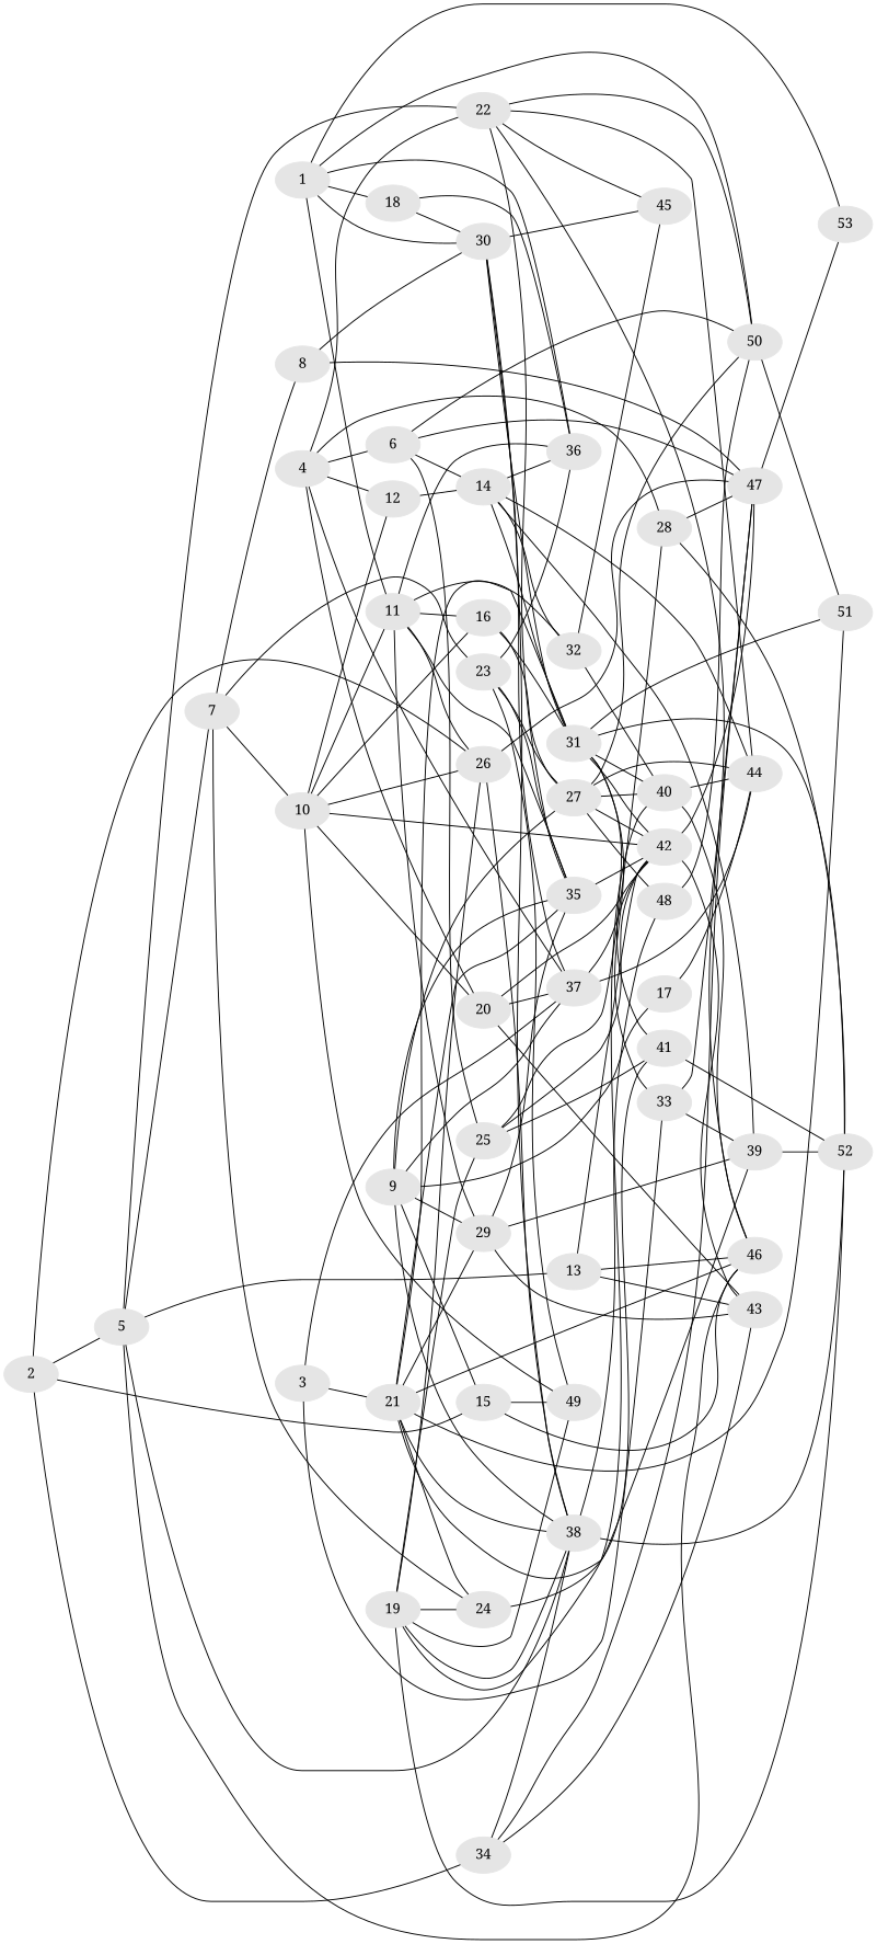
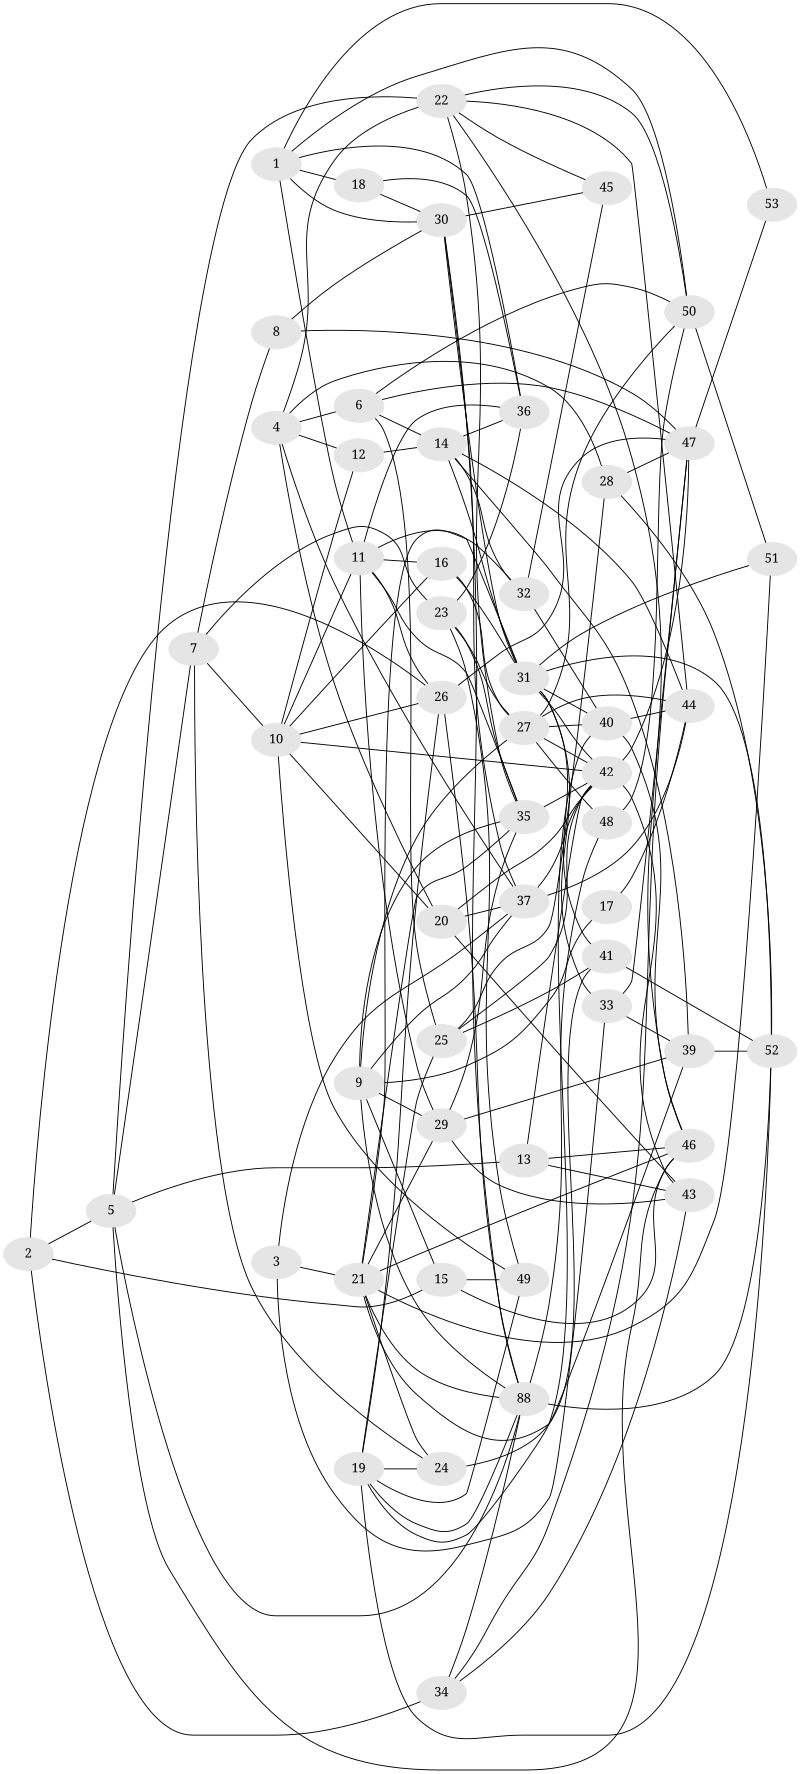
  graph {
    fontname="Noto Serif"
    rankdir=LR
    node [color=gray90 fontname="Noto Serif" style=filled]
    edge [fontname="Noto Serif" weight=1.0]
    1
    11
    18
    30
    36
    50
    53
    26
    29
    35
    16
    31
    37
-   38
+   38 [label=88]
    45
    51
    2
    5
    15
    34
    46
    22
    7
    13
    49
    47
    43
    3
    21
    33
    24
    32
    39
    42
    44
    4
    6
    12
    20
    28
    14
    25
    52
    8
    10
    23
    48
    41
    27
    9
    17
    40
    19
    1 -- 11
    1 -- 18
    1 -- 30
    1 -- 36
    1 -- 50
    1 -- 53
    11 -- 36
    11 -- 26
    11 -- 29
    11 -- 35
    11 -- 16
    11 -- 31
    18 -- 30
    18 -- 36
    30 -- 31
    30 -- 37
    30 -- 38
    30 -- 45
    50 -- 51
    26 -- 38
    26 -- 47
    29 -- 35
    29 -- 43
    29 -- 39
    35 -- 42
    16 -- 31
    16 -- 27
    31 -- 51
    31 -- 33
    31 -- 42
    31 -- 52
    31 -- 41
    31 -- 40
    37 -- 42
    37 -- 44
    38 -- 52 [weight=2.0]
    38 -- 48
    2 -- 26
    2 -- 5
    2 -- 15
    2 -- 34
    5 -- 38
    5 -- 46
    5 -- 22
    5 -- 7
    5 -- 13
    15 -- 46
    15 -- 49
    34 -- 38 [weight=2.0]
    34 -- 47
    34 -- 43
    22 -- 50
    22 -- 35
    22 -- 45
    22 -- 46 [weight=2.0]
    22 -- 44
    7 -- 24
    7 -- 8 [weight=2.0]
    7 -- 10
    7 -- 23
    13 -- 46
    13 -- 43
    13 -- 42
    47 -- 53
    3 -- 37
    3 -- 21 [weight=2.0]
    3 -- 33
    21 -- 29
    21 -- 35
    21 -- 38
    21 -- 51
    21 -- 46
    21 -- 24
    21 -- 32
    21 -- 39
    33 -- 47
    33 -- 39
    24 -- 41 [weight=2.0]
    32 -- 45
    32 -- 40
    39 -- 52
    42 -- 47
    42 -- 43
    4 -- 37
    4 -- 22
    4 -- 6
    4 -- 12
    4 -- 20
    4 -- 28
    6 -- 50
    6 -- 47
    6 -- 14
    6 -- 25
    12 -- 14
    20 -- 37
    20 -- 43
    20 -- 42 [weight=2.0]
    28 -- 47
    28 -- 52
    14 -- 36
    14 -- 31
    14 -- 32
    14 -- 39
    14 -- 44 [weight=2.0]
    25 -- 42
    25 -- 28
    25 -- 41
    8 -- 30
    8 -- 47
    10 -- 11
    10 -- 26
    10 -- 16
    10 -- 49
    10 -- 42 [weight=2.0]
    10 -- 12
    10 -- 20
    23 -- 36
    23 -- 35
    23 -- 49
    23 -- 27
    48 -- 50
    41 -- 52
    27 -- 50
    27 -- 42
    27 -- 44
    27 -- 48
    27 -- 40
    9 -- 29
    9 -- 35
    9 -- 37
    9 -- 38
    9 -- 15
    9 -- 27
    9 -- 17
    17 -- 44
    40 -- 46
    40 -- 44 [weight=2.0]
    19 -- 26 [weight=2.0]
    19 -- 38
    19 -- 49
    19 -- 24
    19 -- 25 [weight=2.0]
    19 -- 52
    19 -- 40
  }
